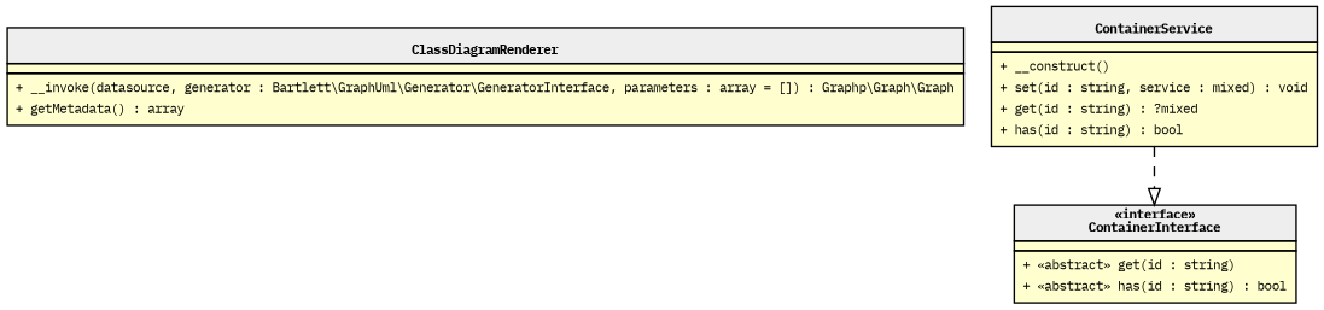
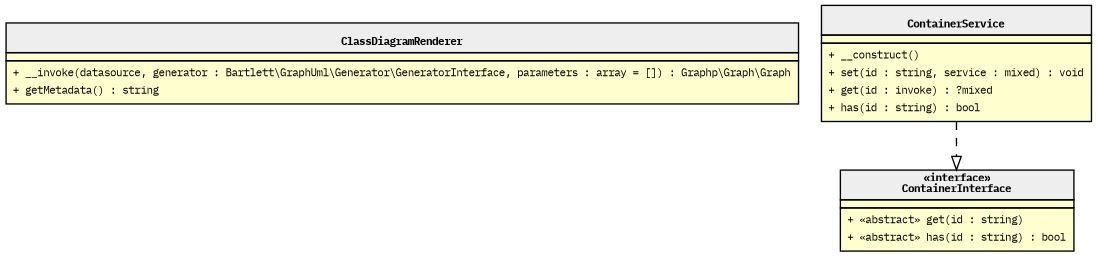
  digraph {
    rankdir=TB
    fontname="IBM Plex Mono"
    node [fillcolor="#FEFECE" fontname="IBM Plex Mono" fontsize=8 margin=0 shape=none style=filled]
-   n1 [label=< <table cellspacing="0" border="0" cellborder="1">     <tr><td bgcolor="#eeeeee"><b><br/>ClassDiagramRenderer</b></td></tr>     <tr><td></td></tr>     <tr><td><table border="0" cellspacing="0" cellpadding="2">     <tr><td align="left">+ __invoke(datasource, generator : Bartlett\\GraphUml\\Generator\\GeneratorInterface, parameters : array = []) : Graphp\\Graph\\Graph</td></tr>     <tr><td align="left">+ getMetadata() : array</td></tr> </table></td></tr> </table>>]
-   n2 [label=< <table cellspacing="0" border="0" cellborder="1">     <tr><td bgcolor="#eeeeee"><b><br/>ContainerService</b></td></tr>     <tr><td></td></tr>     <tr><td><table border="0" cellspacing="0" cellpadding="2">     <tr><td align="left">+ __construct()</td></tr>     <tr><td align="left">+ set(id : string, service : mixed) : void</td></tr>     <tr><td align="left">+ get(id : string) : ?mixed</td></tr>     <tr><td align="left">+ has(id : string) : bool</td></tr> </table></td></tr> </table>>]
+   n1 [label=< <table cellspacing="0" border="0" cellborder="1">     <tr><td bgcolor="#eeeeee"><b><br/>ClassDiagramRenderer</b></td></tr>     <tr><td></td></tr>     <tr><td><table border="0" cellspacing="0" cellpadding="2">     <tr><td align="left">+ __invoke(datasource, generator : Bartlett\\GraphUml\\Generator\\GeneratorInterface, parameters : array = []) : Graphp\\Graph\\Graph</td></tr>     <tr><td align="left">+ getMetadata() : string</td></tr> </table></td></tr> </table>>]
+   n2 [label=< <table cellspacing="0" border="0" cellborder="1">     <tr><td bgcolor="#eeeeee"><b><br/>ContainerService</b></td></tr>     <tr><td></td></tr>     <tr><td><table border="0" cellspacing="0" cellpadding="2">     <tr><td align="left">+ __construct()</td></tr>     <tr><td align="left">+ set(id : string, service : mixed) : void</td></tr>     <tr><td align="left">+ get(id : invoke) : ?mixed</td></tr>     <tr><td align="left">+ has(id : string) : bool</td></tr> </table></td></tr> </table>>]
    n3 [label=< <table cellspacing="0" border="0" cellborder="1">     <tr><td bgcolor="#eeeeee"><b>«interface»<br/>ContainerInterface</b></td></tr>     <tr><td></td></tr>     <tr><td><table border="0" cellspacing="0" cellpadding="2">     <tr><td align="left">+ «abstract» get(id : string)</td></tr>     <tr><td align="left">+ «abstract» has(id : string) : bool</td></tr> </table></td></tr> </table>>]
    subgraph sub_1 {
      bgcolor=BurlyWood
      label="Bartlett\\UmlWriter\\Service"
      n1
      n2
    }
    subgraph sub_2 {
      label="Psr\\Container"
      n3
    }
    n2 -> n3 [arrowhead=empty fontname="IBM Plex Mono" fontsize=8 style=dashed]
  }
